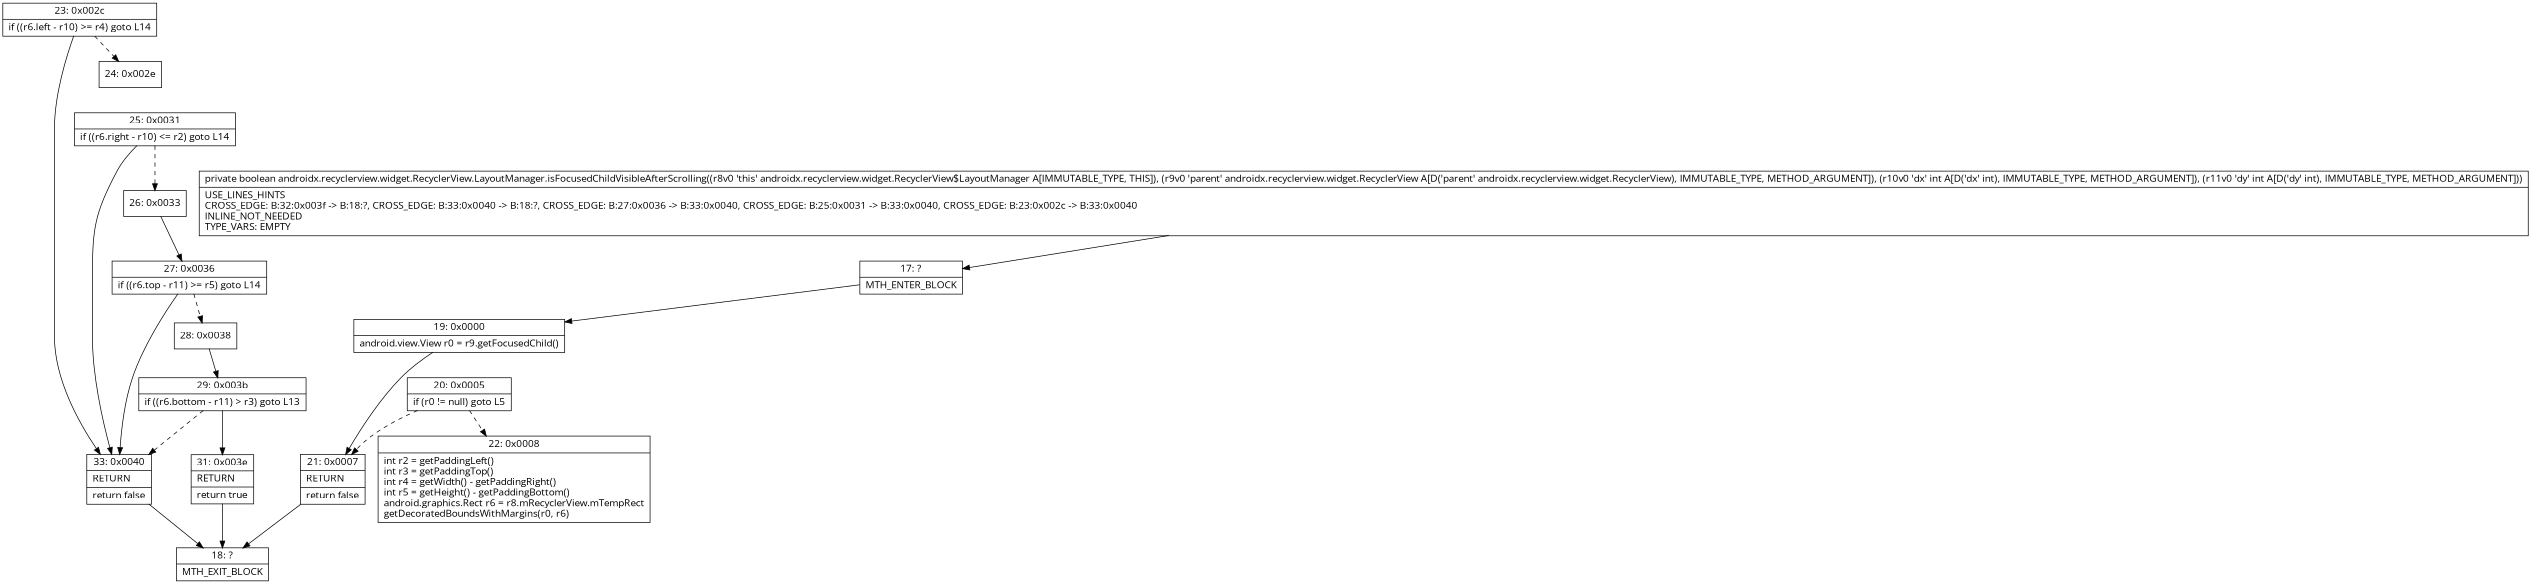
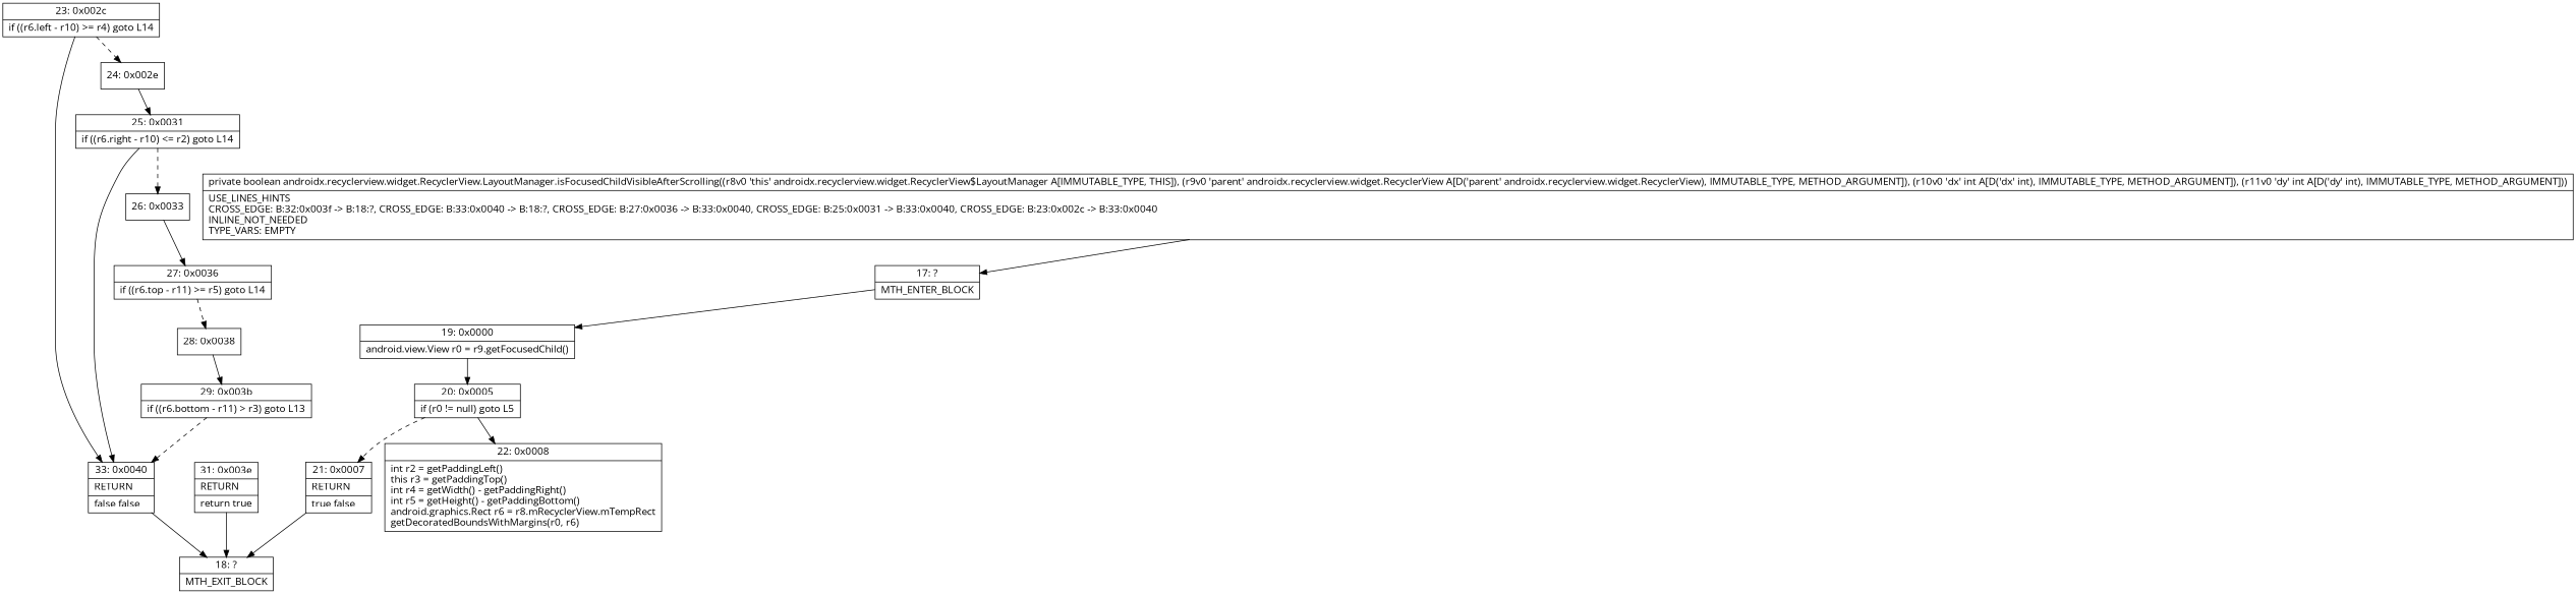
  digraph {
    fontname="Open Sans"
    node [fontname="Open Sans" shape=record]
    edge [fontname="Open Sans"]
    n1 [label="{17\:\ ?|MTH_ENTER_BLOCK\l}"]
    n2 [label="{19\:\ 0x0000|android.view.View r0 = r9.getFocusedChild()\l}"]
    n3 [label="{20\:\ 0x0005|if (r0 != null) goto L5\l}"]
-   n4 [label="{21\:\ 0x0007|RETURN\l|return false\l}"]
-   n5 [label="{22\:\ 0x0008|int r2 = getPaddingLeft()\lint r3 = getPaddingTop()\lint r4 = getWidth() \- getPaddingRight()\lint r5 = getHeight() \- getPaddingBottom()\landroid.graphics.Rect r6 = r8.mRecyclerView.mTempRect\lgetDecoratedBoundsWithMargins(r0, r6)\l}"]
+   n4 [label="{21\:\ 0x0007|RETURN\l|true false\l}"]
+   n5 [label="{22\:\ 0x0008|int r2 = getPaddingLeft()\lthis r3 = getPaddingTop()\lint r4 = getWidth() \- getPaddingRight()\lint r5 = getHeight() \- getPaddingBottom()\landroid.graphics.Rect r6 = r8.mRecyclerView.mTempRect\lgetDecoratedBoundsWithMargins(r0, r6)\l}"]
    n6 [label="{18\:\ ?|MTH_EXIT_BLOCK\l}"]
    n7 [label="{23\:\ 0x002c|if ((r6.left \- r10) \>= r4) goto L14\l}"]
    n8 [label="{24\:\ 0x002e}"]
-   n9 [label="{33\:\ 0x0040|RETURN\l|return false\l}"]
+   n9 [label="{33\:\ 0x0040|RETURN\l|false false\l}"]
    n10 [label="{25\:\ 0x0031|if ((r6.right \- r10) \<= r2) goto L14\l}"]
    n11 [label="{26\:\ 0x0033}"]
    n12 [label="{27\:\ 0x0036|if ((r6.top \- r11) \>= r5) goto L14\l}"]
    n13 [label="{28\:\ 0x0038}"]
    n14 [label="{29\:\ 0x003b|if ((r6.bottom \- r11) \> r3) goto L13\l}"]
    n15 [label="{31\:\ 0x003e|RETURN\l|return true\l}"]
    n16 [label="{private boolean androidx.recyclerview.widget.RecyclerView.LayoutManager.isFocusedChildVisibleAfterScrolling((r8v0 'this' androidx.recyclerview.widget.RecyclerView$LayoutManager A[IMMUTABLE_TYPE, THIS]), (r9v0 'parent' androidx.recyclerview.widget.RecyclerView A[D('parent' androidx.recyclerview.widget.RecyclerView), IMMUTABLE_TYPE, METHOD_ARGUMENT]), (r10v0 'dx' int A[D('dx' int), IMMUTABLE_TYPE, METHOD_ARGUMENT]), (r11v0 'dy' int A[D('dy' int), IMMUTABLE_TYPE, METHOD_ARGUMENT]))  | USE_LINES_HINTS\lCROSS_EDGE: B:32:0x003f \-\> B:18:?, CROSS_EDGE: B:33:0x0040 \-\> B:18:?, CROSS_EDGE: B:27:0x0036 \-\> B:33:0x0040, CROSS_EDGE: B:25:0x0031 \-\> B:33:0x0040, CROSS_EDGE: B:23:0x002c \-\> B:33:0x0040\lINLINE_NOT_NEEDED\lTYPE_VARS: EMPTY\l}"]
    n1 -> n2
-   n2 -> n4
+   n2 -> n3
    n3 -> n4 [style=dashed]
-   n3 -> n5 [style=dashed]
+   n3 -> n5
    n4 -> n6
    n7 -> n8 [style=dashed]
    n7 -> n9
+   n8 -> n10
    n9 -> n6
    n10 -> n9
    n10 -> n11 [style=dashed]
    n11 -> n12
-   n12 -> n9
    n12 -> n13 [style=dashed]
    n13 -> n14
    n14 -> n9 [style=dashed]
-   n14 -> n15
    n15 -> n6
    n16 -> n1
  }
